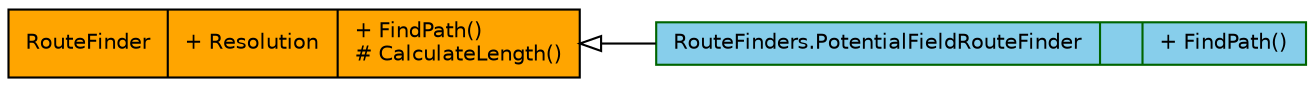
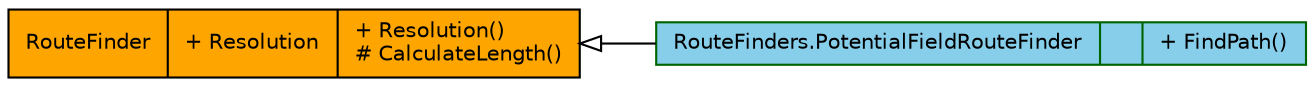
  digraph {
    rankdir=LR
    node [fontname=Helvetica fontsize=10 shape=record style=filled]
    n1 [color=darkgreen fillcolor=skyblue fontcolor=black height=0.2 label="{RouteFinders.PotentialFieldRouteFinder\n||+ FindPath()\l}" width=0.4]
-   n2 [color=black fillcolor=orange height=0.2 label="{RouteFinder\n|+ Resolution\l|+ FindPath()\l# CalculateLength()\l}" width=0.4]
+   n2 [color=black fillcolor=orange height=0.2 label="{RouteFinder\n|+ Resolution\l|+ Resolution()\l# CalculateLength()\l}" width=0.4]
    n2 -> n1 [arrowtail=onormal color=black dir=back fontname=Helvetica fontsize=10 labelfontname=Helvetica labelfontsize=10 style=solid]
  }
